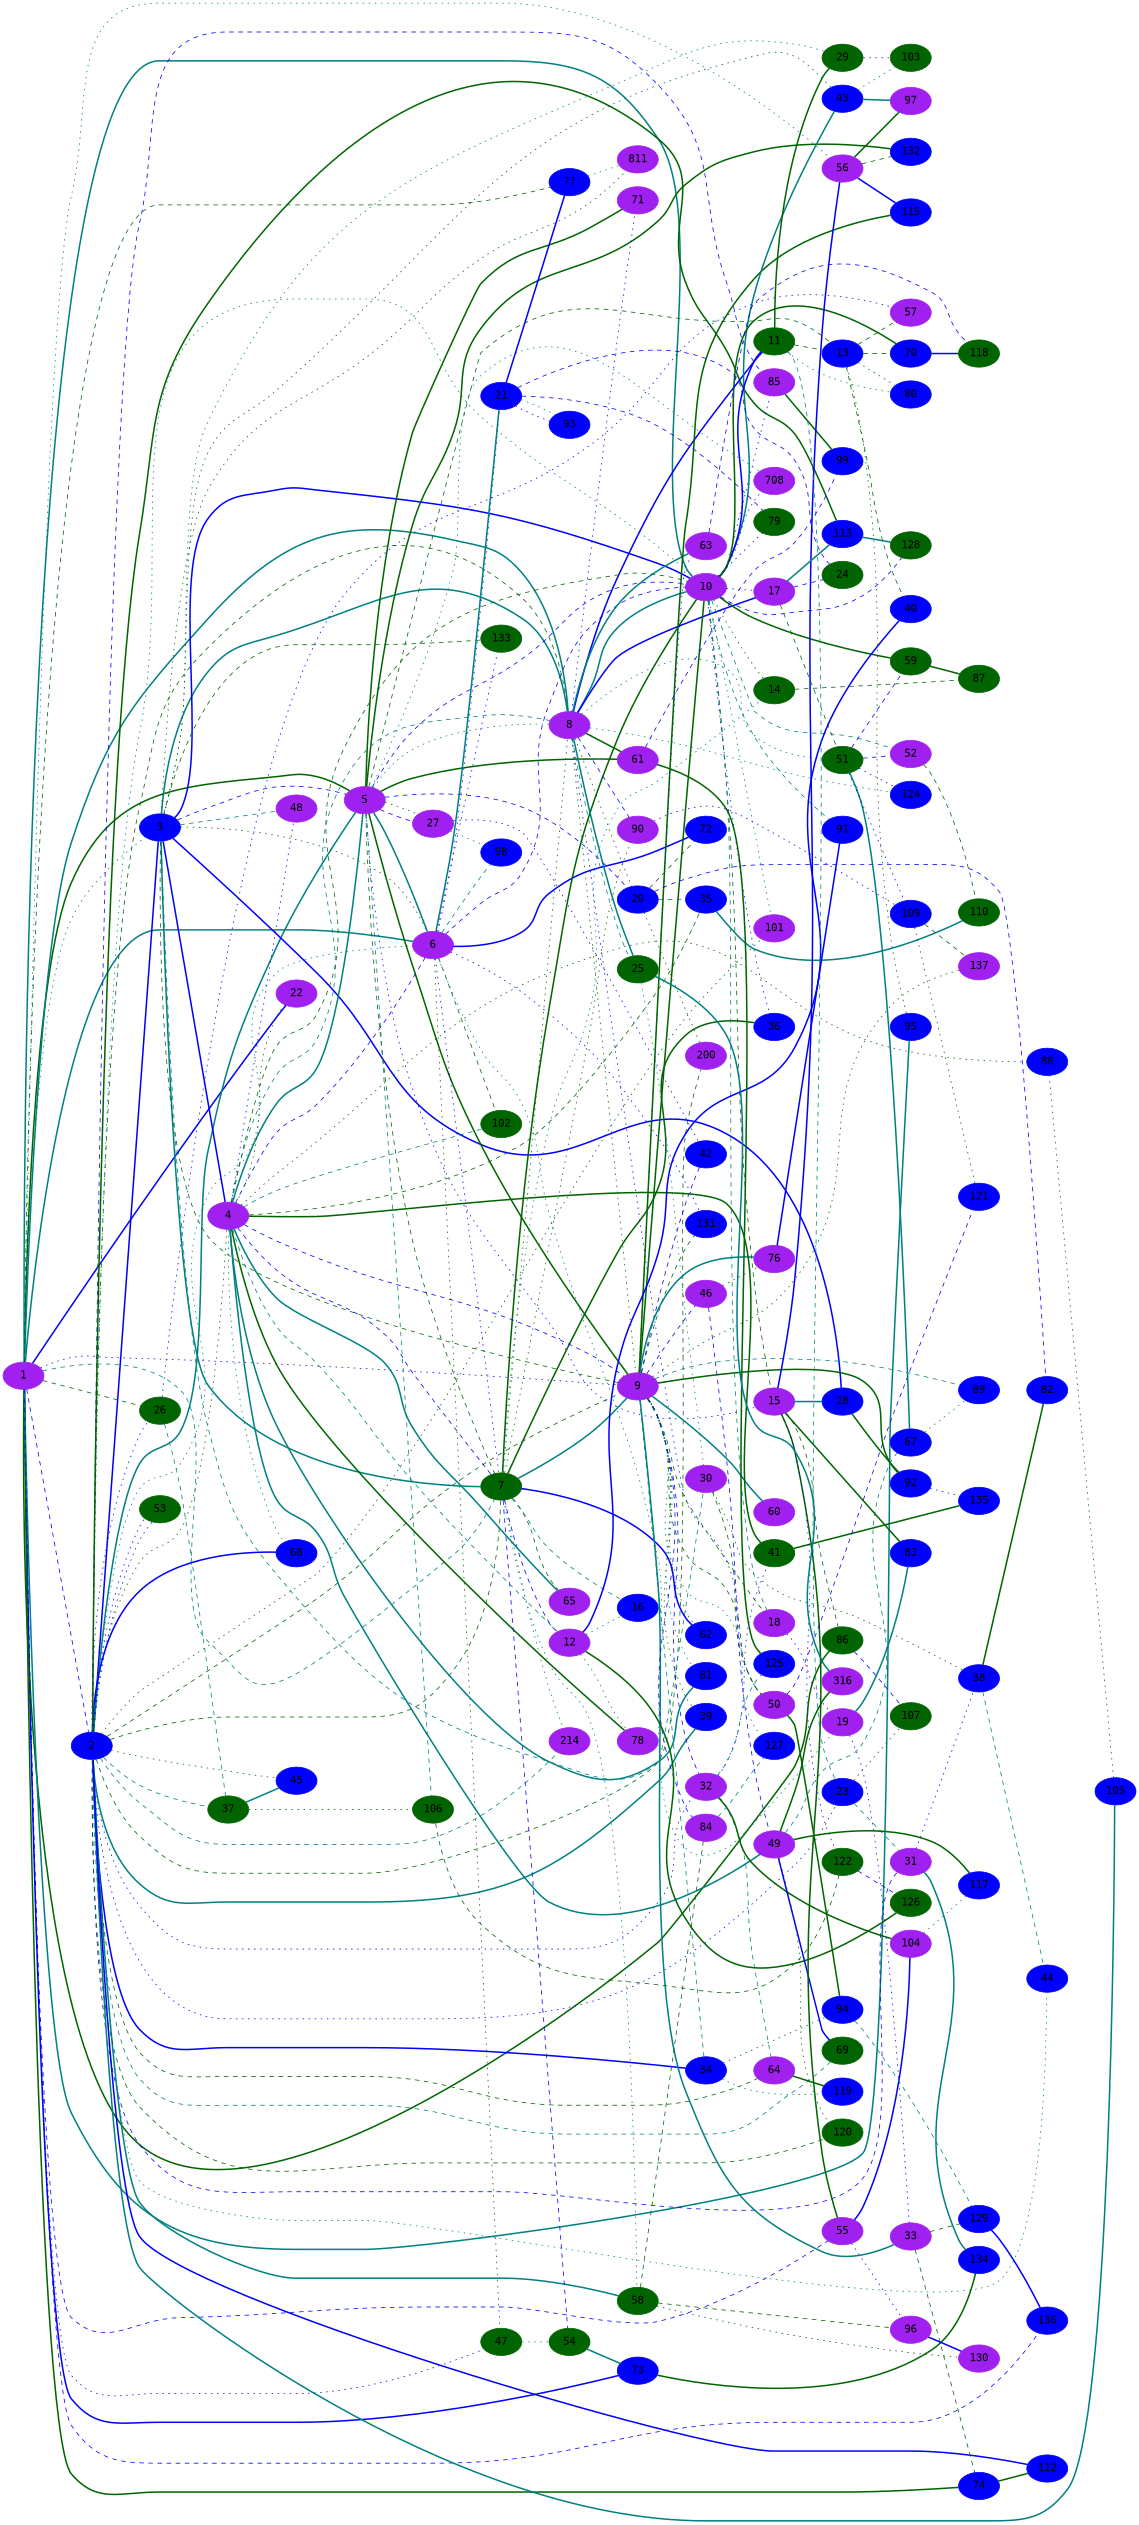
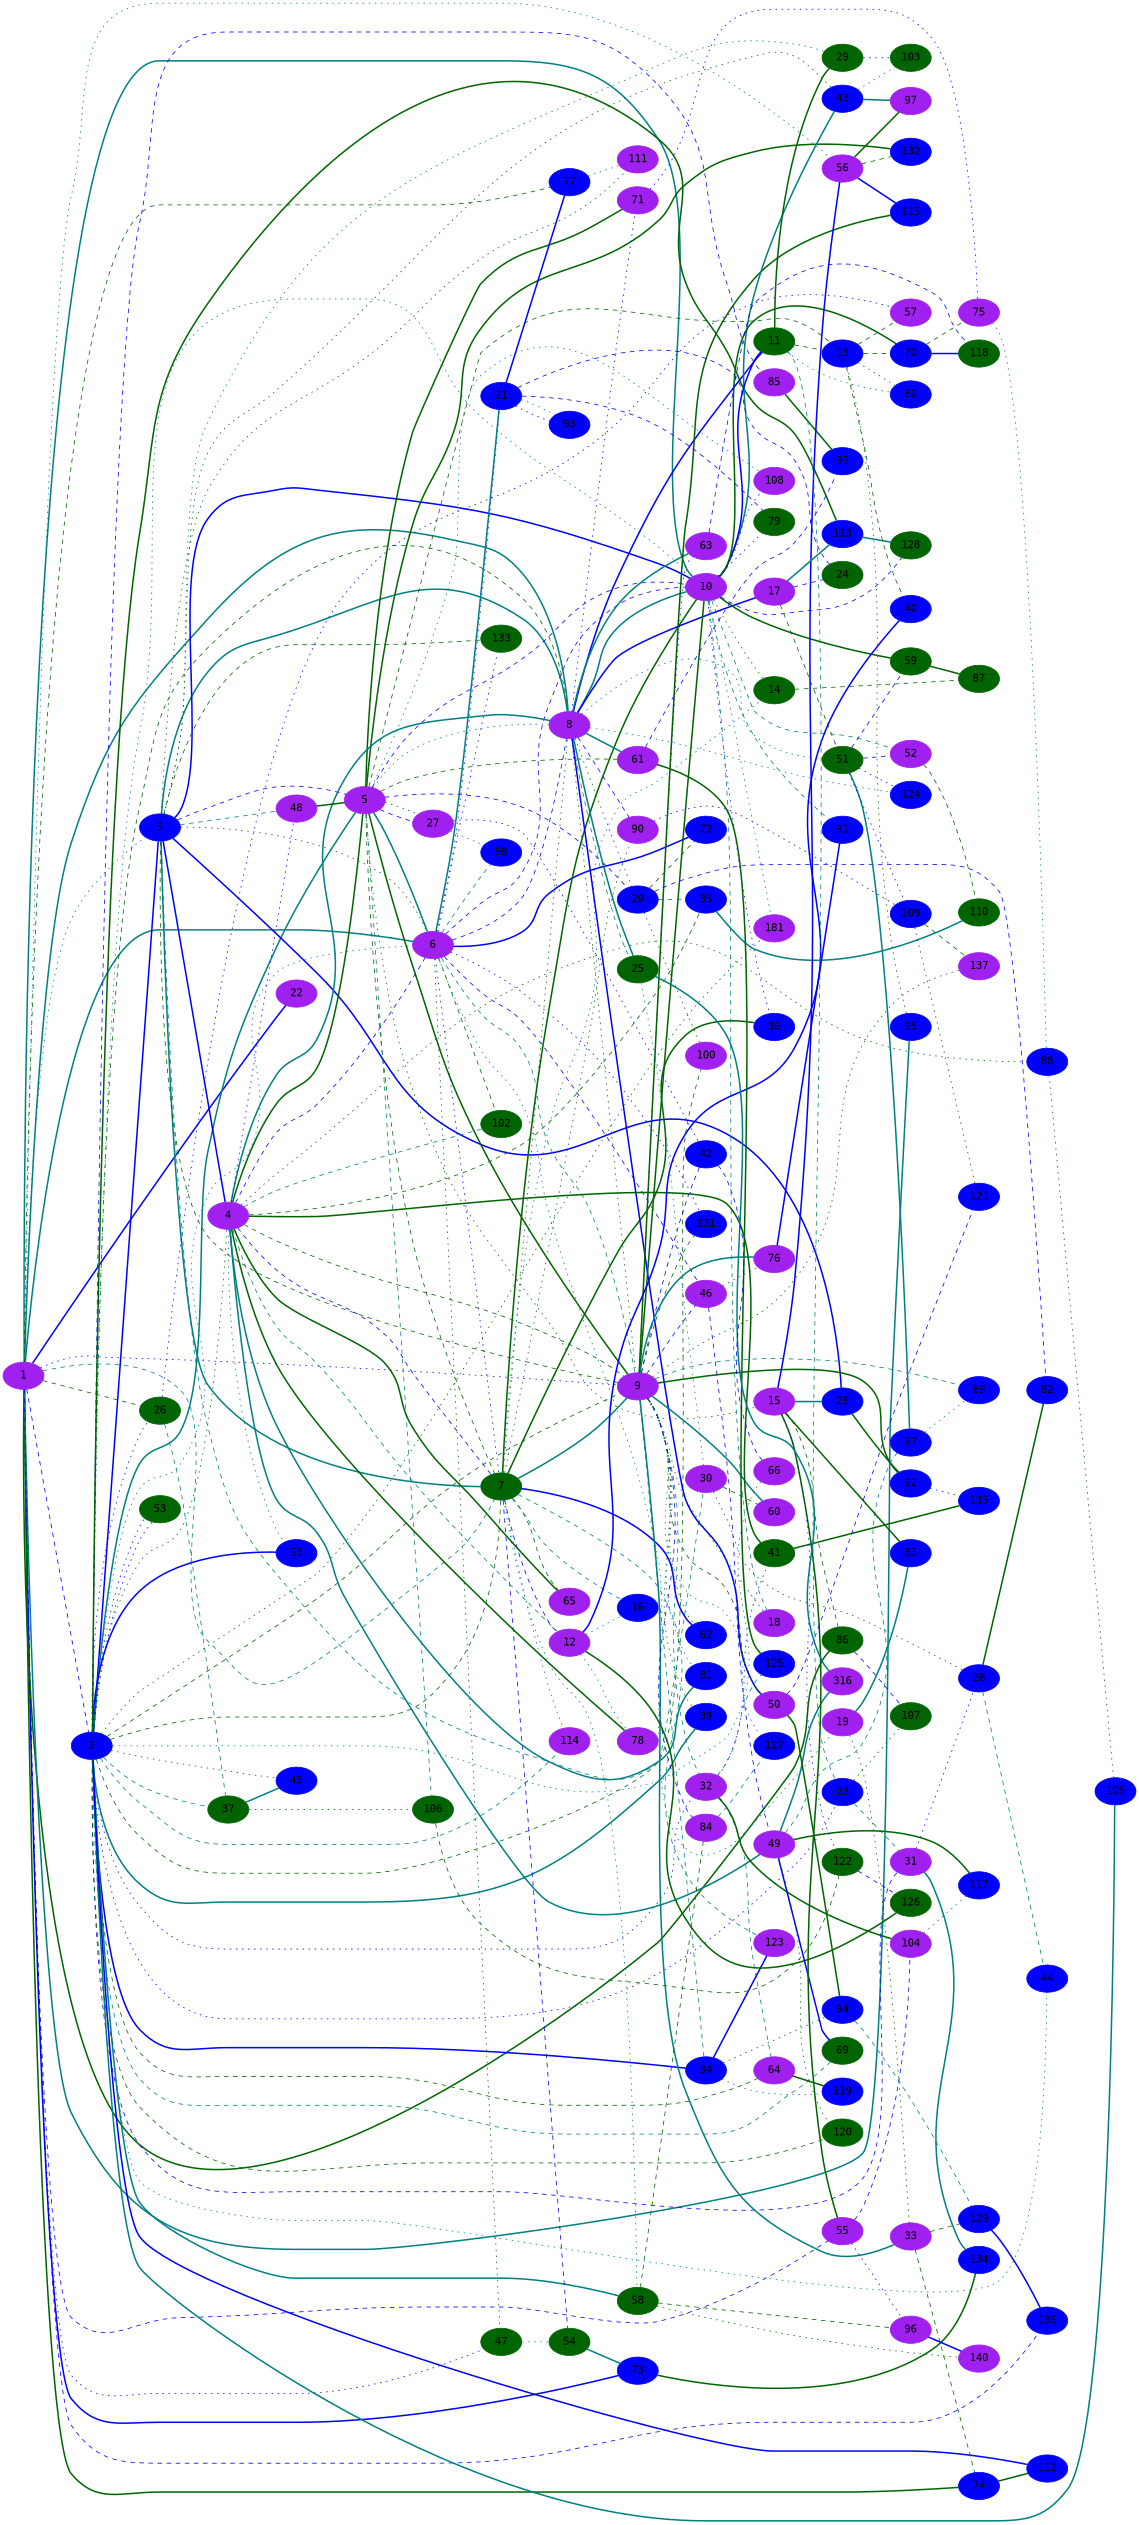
  graph {
    fontname="DejaVu Sans Mono"
    rankdir=LR
    node [color=blue fontname="DejaVu Sans Mono" style=filled]
    edge [color=darkgreen fontname="DejaVu Sans Mono" style=dashed]
    1 [color=purple]
    2
    3
    5 [color=purple]
    6 [color=purple]
    7 [color=darkgreen]
    8 [color=purple]
    9 [color=purple]
    10 [color=purple]
    22 [color=purple]
    26 [color=darkgreen]
    47 [color=darkgreen]
    55 [color=purple]
    56 [color=purple]
    73
    74
    77
    86 [color=darkgreen]
    95
    136
    4 [color=purple]
    23
    31 [color=purple]
    32 [color=purple]
    34
    37 [color=darkgreen]
    39
    44
    45
    53 [color=darkgreen]
    58 [color=darkgreen]
    64 [color=purple]
+   66 [color=purple]
    68
    69 [color=darkgreen]
    85 [color=purple]
-   100 [color=purple label=200]
-   101 [color=purple]
+   100 [color=purple]
+   101 [color=purple label=181]
    105
    112
    113
-   114 [color=purple label=214]
+   114 [color=purple]
    120 [color=darkgreen]
    28
    29 [color=darkgreen]
    30 [color=purple]
    43
    48 [color=purple]
-   111 [color=purple label=811]
+   111 [color=purple]
    133 [color=darkgreen]
    12 [color=purple]
    35
    41 [color=darkgreen]
    49 [color=purple]
    65 [color=purple]
    78 [color=purple]
    81
    88
    102 [color=darkgreen]
    13
    15 [color=purple]
    20
    27 [color=purple]
    61 [color=purple]
    71 [color=purple]
    106 [color=darkgreen]
-   108 [color=purple label=708]
+   108 [color=purple]
    132
    19 [color=purple]
    21
    46 [color=purple]
    72
    98
    131
    14 [color=darkgreen]
    16
    36
    54 [color=darkgreen]
    62
    90 [color=purple]
+   123 [color=purple]
    11 [color=darkgreen]
    17 [color=purple]
    25 [color=darkgreen]
    50 [color=purple]
    51 [color=darkgreen]
    63 [color=purple]
    124
    18 [color=purple]
    33 [color=purple]
    42
    60 [color=purple]
    76 [color=purple]
    84 [color=purple]
    89
    92
    115
    127
    137 [color=purple]
    52 [color=purple]
    59 [color=darkgreen]
    70
    79 [color=darkgreen]
    91
    128 [color=darkgreen]
    57 [color=purple]
    104 [color=purple]
    96 [color=purple]
    97 [color=purple]
    134
    107 [color=darkgreen]
    38
    125
    94
    119
-   130 [color=purple]
+   130 [color=purple label=140]
    99
    103 [color=darkgreen]
    40
    126 [color=darkgreen]
    110 [color=darkgreen]
    135
    n123 [color=purple label=316]
    67
    117
    80
    83
    122 [color=darkgreen]
    82
+   75 [color=purple]
    24 [color=darkgreen]
    93
    87 [color=darkgreen]
    109
    121
    118 [color=darkgreen]
    129
    1 -- 2 [color=blue]
    1 -- 3 [color=teal style=dotted]
-   1 -- 5 [style=bold]
+   48 -- 5 [style=bold]
    1 -- 6 [color=teal style=bold]
    1 -- 7 [color=teal]
    1 -- 8 [color=teal style=bold]
    1 -- 9 [color=blue style=dotted]
    1 -- 10 [color=teal style=bold]
    1 -- 22 [color=blue style=bold]
    1 -- 26
    1 -- 47 [color=blue style=dotted]
    1 -- 55 [color=blue]
    1 -- 56 [color=teal style=dotted]
    1 -- 73 [color=blue style=bold]
    1 -- 74 [style=bold]
    1 -- 77
    1 -- 86 [style=bold]
    1 -- 95 [color=teal style=bold]
    1 -- 136 [color=blue]
    2 -- 3 [color=blue style=bold]
    2 -- 5 [color=teal style=bold]
    2 -- 6 [color=teal style=dotted]
    2 -- 7
    2 -- 8
    2 -- 9
    2 -- 10 [color=teal style=dotted]
    2 -- 26 [color=blue style=dotted]
    2 -- 4 [style=dotted]
    2 -- 23 [color=blue style=dotted]
    2 -- 31 [color=blue]
    2 -- 32 [color=blue style=dotted]
    2 -- 34 [color=blue style=bold]
    2 -- 37 [color=teal]
    2 -- 39 [color=teal style=bold]
    2 -- 44 [color=teal style=dotted]
    2 -- 45 [style=dotted]
    2 -- 53 [color=blue style=dotted]
    2 -- 53 [color=blue style=dotted]
    2 -- 58 [color=teal style=bold]
    2 -- 64
+   2 -- 66 [color=teal style=dotted]
    2 -- 68 [color=blue style=bold]
    2 -- 69 [color=teal]
    2 -- 85 [color=blue]
    2 -- 100
    2 -- 101 [style=dotted]
    2 -- 105 [color=teal style=bold]
    2 -- 112 [color=blue style=bold]
    2 -- 113 [style=bold]
    2 -- 114 [color=teal]
    2 -- 120
    3 -- 5 [color=blue]
    3 -- 6 [style=dotted]
    3 -- 7 [color=teal style=bold]
    3 -- 8 [color=teal style=bold]
    3 -- 9
    3 -- 10 [color=blue style=bold]
    3 -- 4 [color=blue style=bold]
    3 -- 28 [color=blue style=bold]
    3 -- 29 [color=teal style=dotted]
    3 -- 30 [color=teal]
    3 -- 43 [style=dotted]
    3 -- 48 [color=teal]
    3 -- 111 [style=dotted]
    3 -- 133
    5 -- 6 [color=teal style=bold]
    5 -- 7
    5 -- 8 [color=teal style=dotted]
    5 -- 9 [style=bold]
    5 -- 10 [color=blue]
    5 -- 13
-   5 -- 15 [color=blue style=dotted]
+   5 -- 15 [style=dotted]
    5 -- 20 [color=blue]
    5 -- 27 [color=blue]
    5 -- 27 [style=dotted]
-   5 -- 61 [style=bold]
+   5 -- 61
    5 -- 71 [style=bold]
    5 -- 106 [color=teal]
    5 -- 108 [color=teal style=dotted]
    5 -- 132 [style=bold]
    6 -- 7 [color=blue style=dotted]
+   6 -- 8 [color=blue]
+   6 -- 9 [color=teal]
    6 -- 10 [color=blue]
    6 -- 47 [style=dotted]
    6 -- 133 [color=blue style=dotted]
    6 -- 102
    6 -- 19 [color=teal style=dotted]
    6 -- 21 [color=blue style=dotted]
    6 -- 21 [color=teal style=bold]
+   6 -- 46 [color=blue]
    6 -- 72 [color=blue style=bold]
    6 -- 98 [color=teal]
    6 -- 131 [color=blue style=dotted]
    7 -- 8 [style=dotted]
    7 -- 9 [color=teal style=bold]
    7 -- 10 [style=bold]
    7 -- 58 [color=teal style=dotted]
    7 -- 114 [color=teal style=dotted]
    7 -- 12 [color=blue]
    7 -- 65
    7 -- 14 [color=teal style=dotted]
    7 -- 16 [color=teal]
    7 -- 36 [style=bold]
    7 -- 54 [color=blue]
    7 -- 62 [color=blue style=bold]
    7 -- 90 [style=dotted]
+   7 -- 123 [color=teal]
    8 -- 9 [style=dotted]
    8 -- 10 [color=teal style=bold]
    8 -- 20 [style=dotted]
-   8 -- 61 [style=bold]
+   8 -- 61 [color=teal style=bold]
    8 -- 71 [color=blue style=dotted]
    8 -- 90 [color=blue]
    8 -- 11 [color=blue style=bold]
    8 -- 17 [color=blue style=bold]
    8 -- 25 [color=teal]
    8 -- 25 [color=teal style=bold]
-   8 -- 50 [color=blue style=dotted]
+   8 -- 50 [color=blue style=bold]
    8 -- 51 [color=teal style=dotted]
    8 -- 63 [color=teal style=bold]
    8 -- 124 [color=teal style=dotted]
    9 -- 10 [style=bold]
-   9 -- 32 [color=blue]
+   9 -- 32 [color=teal]
    9 -- 34 [color=teal]
    9 -- 39 [style=dotted]
    9 -- 81 [color=teal style=dotted]
    9 -- 46 [color=blue]
    9 -- 131
    9 -- 62 [style=dotted]
    9 -- 50
    9 -- 63 [color=blue style=dotted]
-   9 -- 18
+   9 -- 18 [style=dotted]
    9 -- 33 [color=teal style=bold]
    9 -- 42 [color=blue]
    9 -- 60 [color=teal style=bold]
    9 -- 76 [color=teal style=bold]
    9 -- 84 [color=blue]
    9 -- 89 [color=teal]
    9 -- 92 [style=bold]
    9 -- 115 [style=bold]
    9 -- 127 [color=teal style=dotted]
    9 -- 137 [style=dotted]
-   10 -- 85 [color=blue style=dotted]
    10 -- 101 [color=teal style=dotted]
    10 -- 43 [color=teal style=bold]
-   10 -- 15
    10 -- 108 [color=blue style=dotted]
    10 -- 14 [style=dotted]
    10 -- 36 [color=blue style=dotted]
    10 -- 11 [color=blue style=bold]
-   10 -- 17 [color=blue style=dotted]
    10 -- 18 [color=teal]
    10 -- 52 [color=teal]
    10 -- 59 [style=bold]
    10 -- 70 [style=bold]
    10 -- 79 [color=blue style=dotted]
    10 -- 91 [color=teal]
    10 -- 128 [color=blue]
    26 -- 37 [color=teal]
    26 -- 57 [color=blue style=dotted]
    47 -- 54 [color=teal style=dotted]
-   55 -- 104 [color=blue style=bold]
+   55 -- 104 [color=blue]
    55 -- 96 [color=blue style=dotted]
    56 -- 132
    56 -- 115 [color=blue style=bold]
    56 -- 97 [style=bold]
    73 -- 134 [style=bold]
    74 -- 112 [style=bold]
    77 -- 111 [color=teal style=dotted]
    86 -- 107 [color=blue]
-   4 -- 5 [color=teal style=bold]
+   4 -- 5 [style=bold]
    4 -- 6 [color=blue]
    4 -- 7 [color=blue]
-   4 -- 8 [color=teal]
-   4 -- 9 [color=blue]
-   4 -- 10
-   4 -- 22 [style=dotted]
+   4 -- 8 [color=teal style=bold]
+   4 -- 9
    4 -- 68 [color=teal style=dotted]
    4 -- 48 [color=blue style=dotted]
    4 -- 12 [color=teal]
    4 -- 35
    4 -- 41 [style=bold]
    4 -- 49 [color=teal style=bold]
-   4 -- 65 [color=teal style=bold]
+   4 -- 65 [style=bold]
    4 -- 78 [style=bold]
    4 -- 81 [color=teal style=bold]
    4 -- 88 [style=dotted]
    4 -- 102 [color=teal]
    23 -- 31 [color=teal]
    23 -- 107 [style=dotted]
    31 -- 134 [color=teal style=bold]
    31 -- 38 [color=blue style=dotted]
    32 -- 64 [color=teal]
    32 -- 41 [color=blue style=dotted]
    32 -- 104 [style=bold]
    32 -- 125 [color=teal]
+   34 -- 123 [color=blue style=bold]
    34 -- 94 [style=dotted]
    34 -- 119 [color=teal style=dotted]
    37 -- 45 [color=teal style=bold]
    37 -- 106 [style=dotted]
    58 -- 84
    58 -- 96
    58 -- 130 [style=dotted]
    64 -- 119 [style=bold]
    85 -- 99 [style=bold]
    113 -- 128 [color=teal style=bold]
    28 -- 92 [style=bold]
    29 -- 103 [color=blue style=dotted]
-   30 -- 50
+   30 -- 60
    30 -- 38 [style=dotted]
    43 -- 97 [color=teal style=bold]
    43 -- 103 [color=teal style=dotted]
    12 -- 78 [color=teal style=dotted]
    12 -- 16 [color=teal style=dotted]
    12 -- 40 [color=blue style=bold]
    12 -- 126 [style=bold]
    35 -- 110 [color=teal style=bold]
    41 -- 135 [style=bold]
    49 -- 69 [color=blue style=bold]
    49 -- 120 [style=dotted]
-   49 -- n123 [style=bold]
+   49 -- n123 [color=teal style=bold]
    49 -- 67 [color=teal]
    49 -- 117 [style=bold]
    88 -- 105 [style=dotted]
    13 -- 95 [style=dotted]
    13 -- 70
    13 -- 57
    13 -- 40
    13 -- 80 [style=dotted]
    15 -- 55 [style=bold]
    15 -- 56 [color=blue style=bold]
    15 -- 86
    15 -- 28 [color=teal style=bold]
    15 -- 83 [style=bold]
    15 -- 122 [color=blue style=dotted]
    20 -- 100 [style=dotted]
    20 -- 35 [color=teal]
    20 -- 72
    20 -- 82 [color=blue]
    27 -- 98 [color=teal style=dotted]
    27 -- 42 [color=blue style=dotted]
    61 -- 125 [style=bold]
    61 -- 99 [color=blue]
+   71 -- 75 [color=blue style=dotted]
    106 -- 122
-   19 -- 33 [color=blue style=dotted]
+   19 -- 33 [style=dotted]
    19 -- 83 [color=teal style=bold]
    21 -- 77 [color=blue style=bold]
    21 -- 79 [color=blue]
    21 -- 24 [color=blue]
    21 -- 93 [color=blue style=dotted]
    21 -- 93 [color=teal style=dotted]
    46 -- 49 [color=blue]
    46 -- 76 [style=dotted]
    14 -- 87
    54 -- 73 [color=teal style=bold]
    90 -- 109 [color=blue style=dotted]
    11 -- 23 [color=teal]
    11 -- 29 [style=bold]
    11 -- 13
    11 -- 80 [color=teal style=dotted]
    17 -- 113 [color=teal style=bold]
    17 -- 51
    17 -- 24 [color=blue]
    25 -- 30 [color=teal style=dotted]
    25 -- n123 [color=teal style=bold]
    50 -- 94 [style=bold]
    50 -- 121 [color=blue]
    51 -- 124 [color=blue style=dotted]
    51 -- 52 [color=blue]
    51 -- 59 [color=blue]
    51 -- 67 [color=teal style=bold]
    51 -- 109 [color=blue style=dotted]
    63 -- 118 [color=blue]
-   18 -- 19 [color=blue style=dotted]
    33 -- 74
    33 -- 129
+   42 -- 66 [color=blue]
    76 -- 91 [color=blue style=bold]
    84 -- 127 [color=teal]
    92 -- 135 [color=blue style=dotted]
    52 -- 110
    59 -- 87 [style=bold]
+   70 -- 75
    70 -- 118 [color=blue style=bold]
    104 -- 117 [color=teal style=dotted]
    96 -- 130 [color=blue style=bold]
    38 -- 44 [color=teal]
    38 -- 82 [style=bold]
    94 -- 129 [color=teal]
    67 -- 89 [color=teal style=dotted]
    122 -- 126 [color=blue]
+   75 -- 88 [color=teal style=dotted]
    109 -- 137
    109 -- 121 [style=dotted]
    129 -- 136 [color=blue style=bold]
  }
